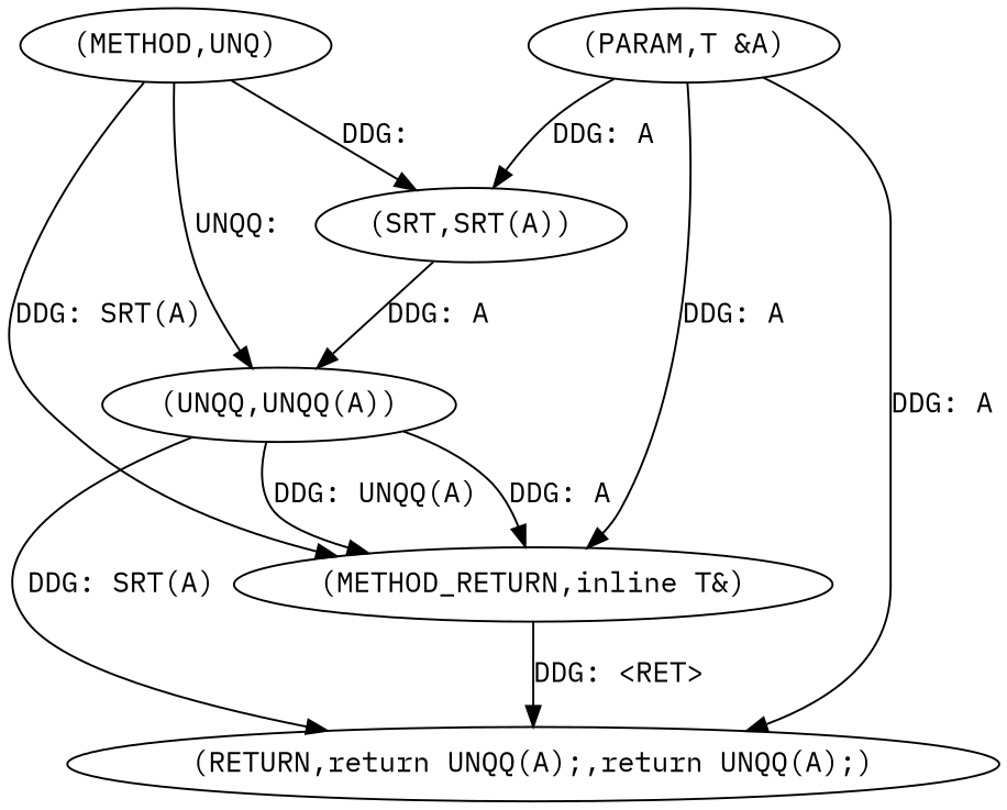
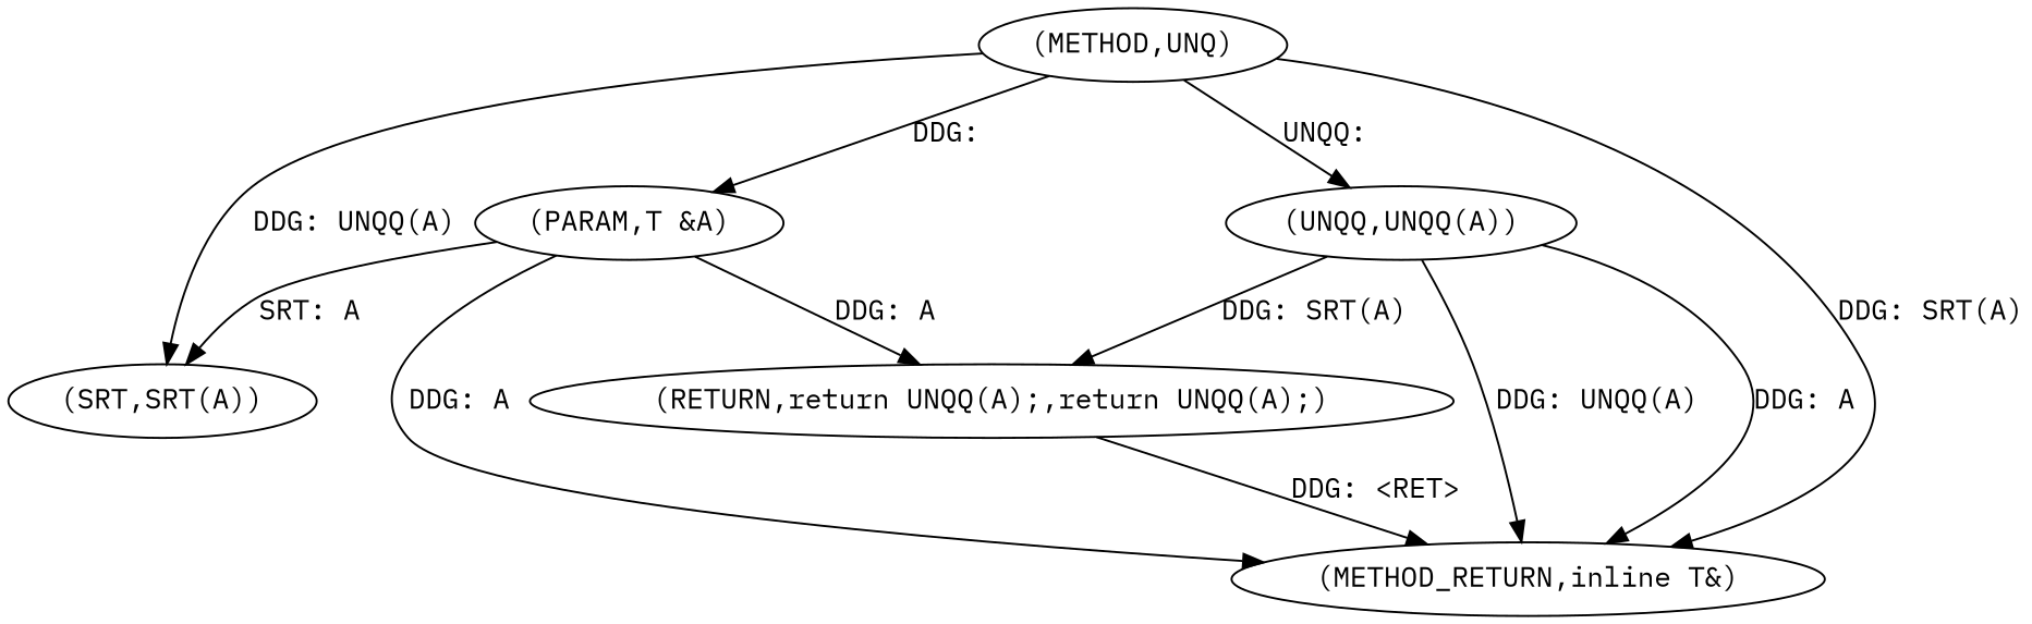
  digraph {
    fontname="IBM Plex Mono"
    node [fontname="IBM Plex Mono"]
    edge [fontname="IBM Plex Mono"]
    n1 [label="(METHOD,UNQ)"]
    n2 [label="(PARAM,T &A)"]
    n3 [label="(SRT,SRT(A))"]
    n4 [label="(UNQQ,UNQQ(A))"]
    n5 [label="(METHOD_RETURN,inline T&)"]
    n6 [label="(RETURN,return UNQQ(A);,return UNQQ(A);)"]
-   n1 -> n3 [label="DDG: "]
+   n1 -> n2 [label="DDG: "]
+   n1 -> n3 [label="DDG: UNQQ(A)"]
    n1 -> n4 [label="UNQQ: "]
    n1 -> n5 [label="DDG: SRT(A)"]
-   n2 -> n3 [label="DDG: A"]
+   n2 -> n3 [label="SRT: A"]
    n2 -> n5 [label="DDG: A"]
    n2 -> n6 [label="DDG: A"]
-   n3 -> n4 [label="DDG: A"]
    n4 -> n5 [label="DDG: A"]
    n4 -> n5 [label="DDG: UNQQ(A)"]
    n4 -> n6 [label="DDG: SRT(A)"]
-   n5 -> n6 [label="DDG: <RET>"]
+   n6 -> n5 [label="DDG: <RET>"]
  }
